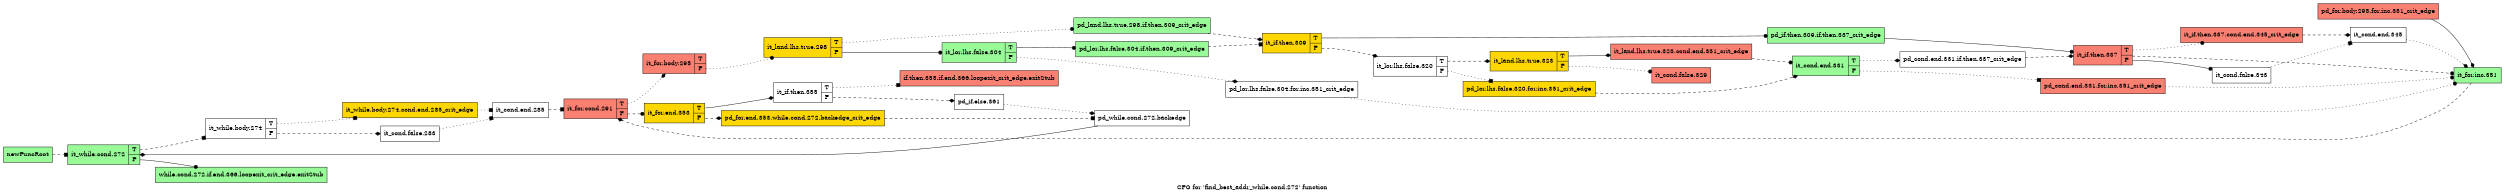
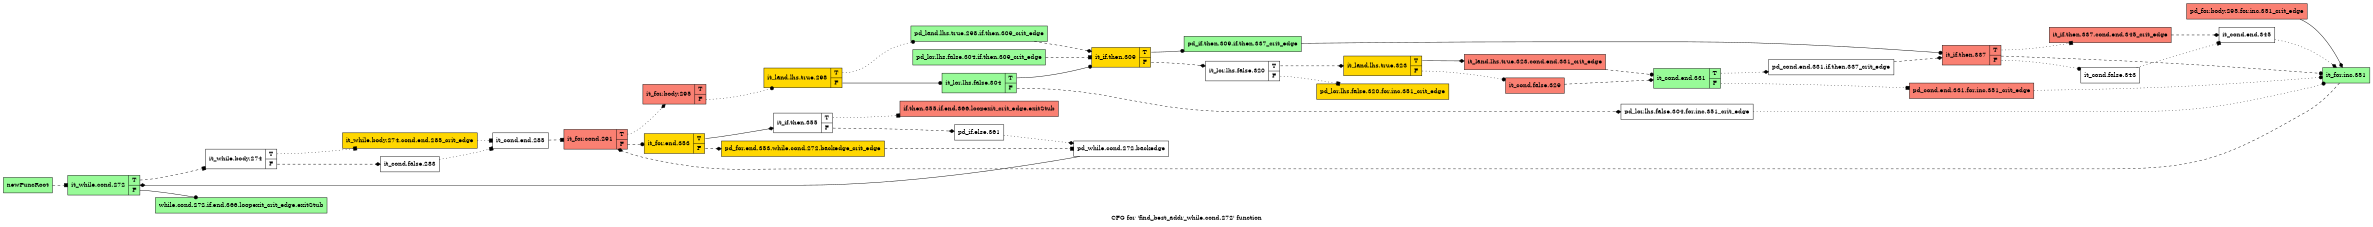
  digraph {
    label="CFG for 'find_best_addr_while.cond.272' function"
    rankdir=LR
    node [fillcolor=white shape=record style=filled]
    edge [arrowhead=diamond style=dashed]
    n1 [fillcolor=palegreen label="{newFuncRoot}"]
    n2 [fillcolor=palegreen label="{it_while.cond.272|{<s0>T|<s1>F}}"]
    n3 [fillcolor=palegreen label="{while.cond.272.if.end.366.loopexit_crit_edge.exitStub}"]
    n4 [label="{it_while.body.274|{<s0>T|<s1>F}}"]
    n5 [fillcolor=gold label="{it_while.body.274.cond.end.285_crit_edge}"]
    n6 [label="{it_cond.false.283}"]
    n7 [fillcolor=salmon label="{if.then.355.if.end.366.loopexit_crit_edge.exitStub}"]
    n8 [label="{it_cond.end.285}"]
    n9 [fillcolor=salmon label="{it_for.cond.291|{<s0>T|<s1>F}}"]
    n10 [fillcolor=salmon label="{it_for.body.295|{<s0>T|<s1>F}}"]
    n11 [fillcolor=gold label="{it_for.end.353|{<s0>T|<s1>F}}"]
    n12 [fillcolor=gold label="{it_land.lhs.true.298|{<s0>T|<s1>F}}"]
    n13 [label="{it_if.then.355|{<s0>T|<s1>F}}"]
    n14 [fillcolor=gold label="{pd_for.end.353.while.cond.272.backedge_crit_edge}"]
    n15 [fillcolor=salmon label="{pd_for.body.295.for.inc.351_crit_edge}"]
    n16 [fillcolor=palegreen label="{it_for.inc.351}"]
    n17 [fillcolor=palegreen label="{pd_land.lhs.true.298.if.then.309_crit_edge}"]
    n18 [fillcolor=palegreen label="{it_lor.lhs.false.304|{<s0>T|<s1>F}}"]
    n19 [label="{pd_if.else.361}"]
    n20 [label="{pd_while.cond.272.backedge}"]
    n21 [fillcolor=gold label="{it_if.then.309|{<s0>T|<s1>F}}"]
    n22 [fillcolor=palegreen label="{pd_lor.lhs.false.304.if.then.309_crit_edge}"]
    n23 [label="{pd_lor.lhs.false.304.for.inc.351_crit_edge}"]
    n24 [fillcolor=palegreen label="{pd_if.then.309.if.then.337_crit_edge}"]
    n25 [label="{it_lor.lhs.false.320|{<s0>T|<s1>F}}"]
    n26 [fillcolor=salmon label="{it_if.then.337|{<s0>T|<s1>F}}"]
    n27 [fillcolor=gold label="{it_land.lhs.true.323|{<s0>T|<s1>F}}"]
    n28 [fillcolor=gold label="{pd_lor.lhs.false.320.for.inc.351_crit_edge}"]
    n29 [fillcolor=salmon label="{it_if.then.337.cond.end.345_crit_edge}"]
    n30 [label="{it_cond.false.343}"]
    n31 [fillcolor=salmon label="{it_land.lhs.true.323.cond.end.331_crit_edge}"]
    n32 [fillcolor=salmon label="{it_cond.false.329}"]
    n33 [fillcolor=palegreen label="{it_cond.end.331|{<s0>T|<s1>F}}"]
    n34 [label="{pd_cond.end.331.if.then.337_crit_edge}"]
    n35 [fillcolor=salmon label="{pd_cond.end.331.for.inc.351_crit_edge}"]
    n36 [label="{it_cond.end.345}"]
    n1 -> n2 [arrowhead=box]
    n2 -> n3 [arrowhead=dot style=solid tailport=s1]
    n2 -> n4 [arrowhead=box tailport=s0]
    n4 -> n5 [arrowhead=box style=dotted tailport=s0]
    n4 -> n6 [tailport=s1]
    n5 -> n8 [arrowhead=box style=dotted]
    n6 -> n8 [arrowhead=box style=dotted]
    n8 -> n9 [arrowhead=box]
    n9 -> n10 [style=dotted tailport=s0]
    n9 -> n11 [arrowhead=dot tailport=s1]
    n10 -> n12 [arrowhead=dot style=dotted tailport=s1]
    n11 -> n13 [style=solid tailport=s0]
    n11 -> n14 [tailport=s1]
    n12 -> n17 [arrowhead=dot style=dotted tailport=s0]
    n12 -> n18 [arrowhead=dot style=solid tailport=s1]
    n13 -> n7 [arrowhead=box style=dotted tailport=s0]
    n13 -> n19 [tailport=s1]
    n14 -> n20 [arrowhead=box]
    n15 -> n16 [style=solid]
    n16 -> n9
    n17 -> n21
-   n18 -> n22 [arrowhead=dot style=solid tailport=s0]
-   n18 -> n23 [style=dotted tailport=s1]
+   n18 -> n21 [arrowhead=dot style=solid tailport=s0]
+   n18 -> n23 [tailport=s1]
    n19 -> n20 [style=dotted]
    n20 -> n2 [style=solid]
    n21 -> n24 [arrowhead=dot style=solid tailport=s0]
    n21 -> n25 [tailport=s1]
    n22 -> n21 [arrowhead=box]
    n23 -> n16 [arrowhead=dot style=dotted]
    n24 -> n26 [arrowhead=dot style=solid]
    n25 -> n27 [tailport=s0]
    n25 -> n28 [arrowhead=box style=dotted tailport=s1]
    n26 -> n16 [arrowhead=dot]
-   n26 -> n29 [arrowhead=dot style=dotted tailport=s0]
-   n26 -> n30 [arrowhead=dot style=solid tailport=s1]
+   n26 -> n29 [arrowhead=box style=dotted tailport=s0]
+   n26 -> n30 [arrowhead=dot style=dotted tailport=s1]
    n27 -> n31 [style=solid tailport=s0]
    n27 -> n32 [arrowhead=dot style=dotted tailport=s1]
    n29 -> n36
    n30 -> n36 [arrowhead=box style=dotted]
    n31 -> n33 [arrowhead=dot]
-   n28 -> n33
+   n32 -> n33
    n33 -> n34 [style=dotted tailport=s0]
    n33 -> n35 [arrowhead=box style=dotted tailport=s1]
    n34 -> n26
    n35 -> n16 [arrowhead=dot style=dotted]
    n36 -> n16 [style=dotted]
  }
